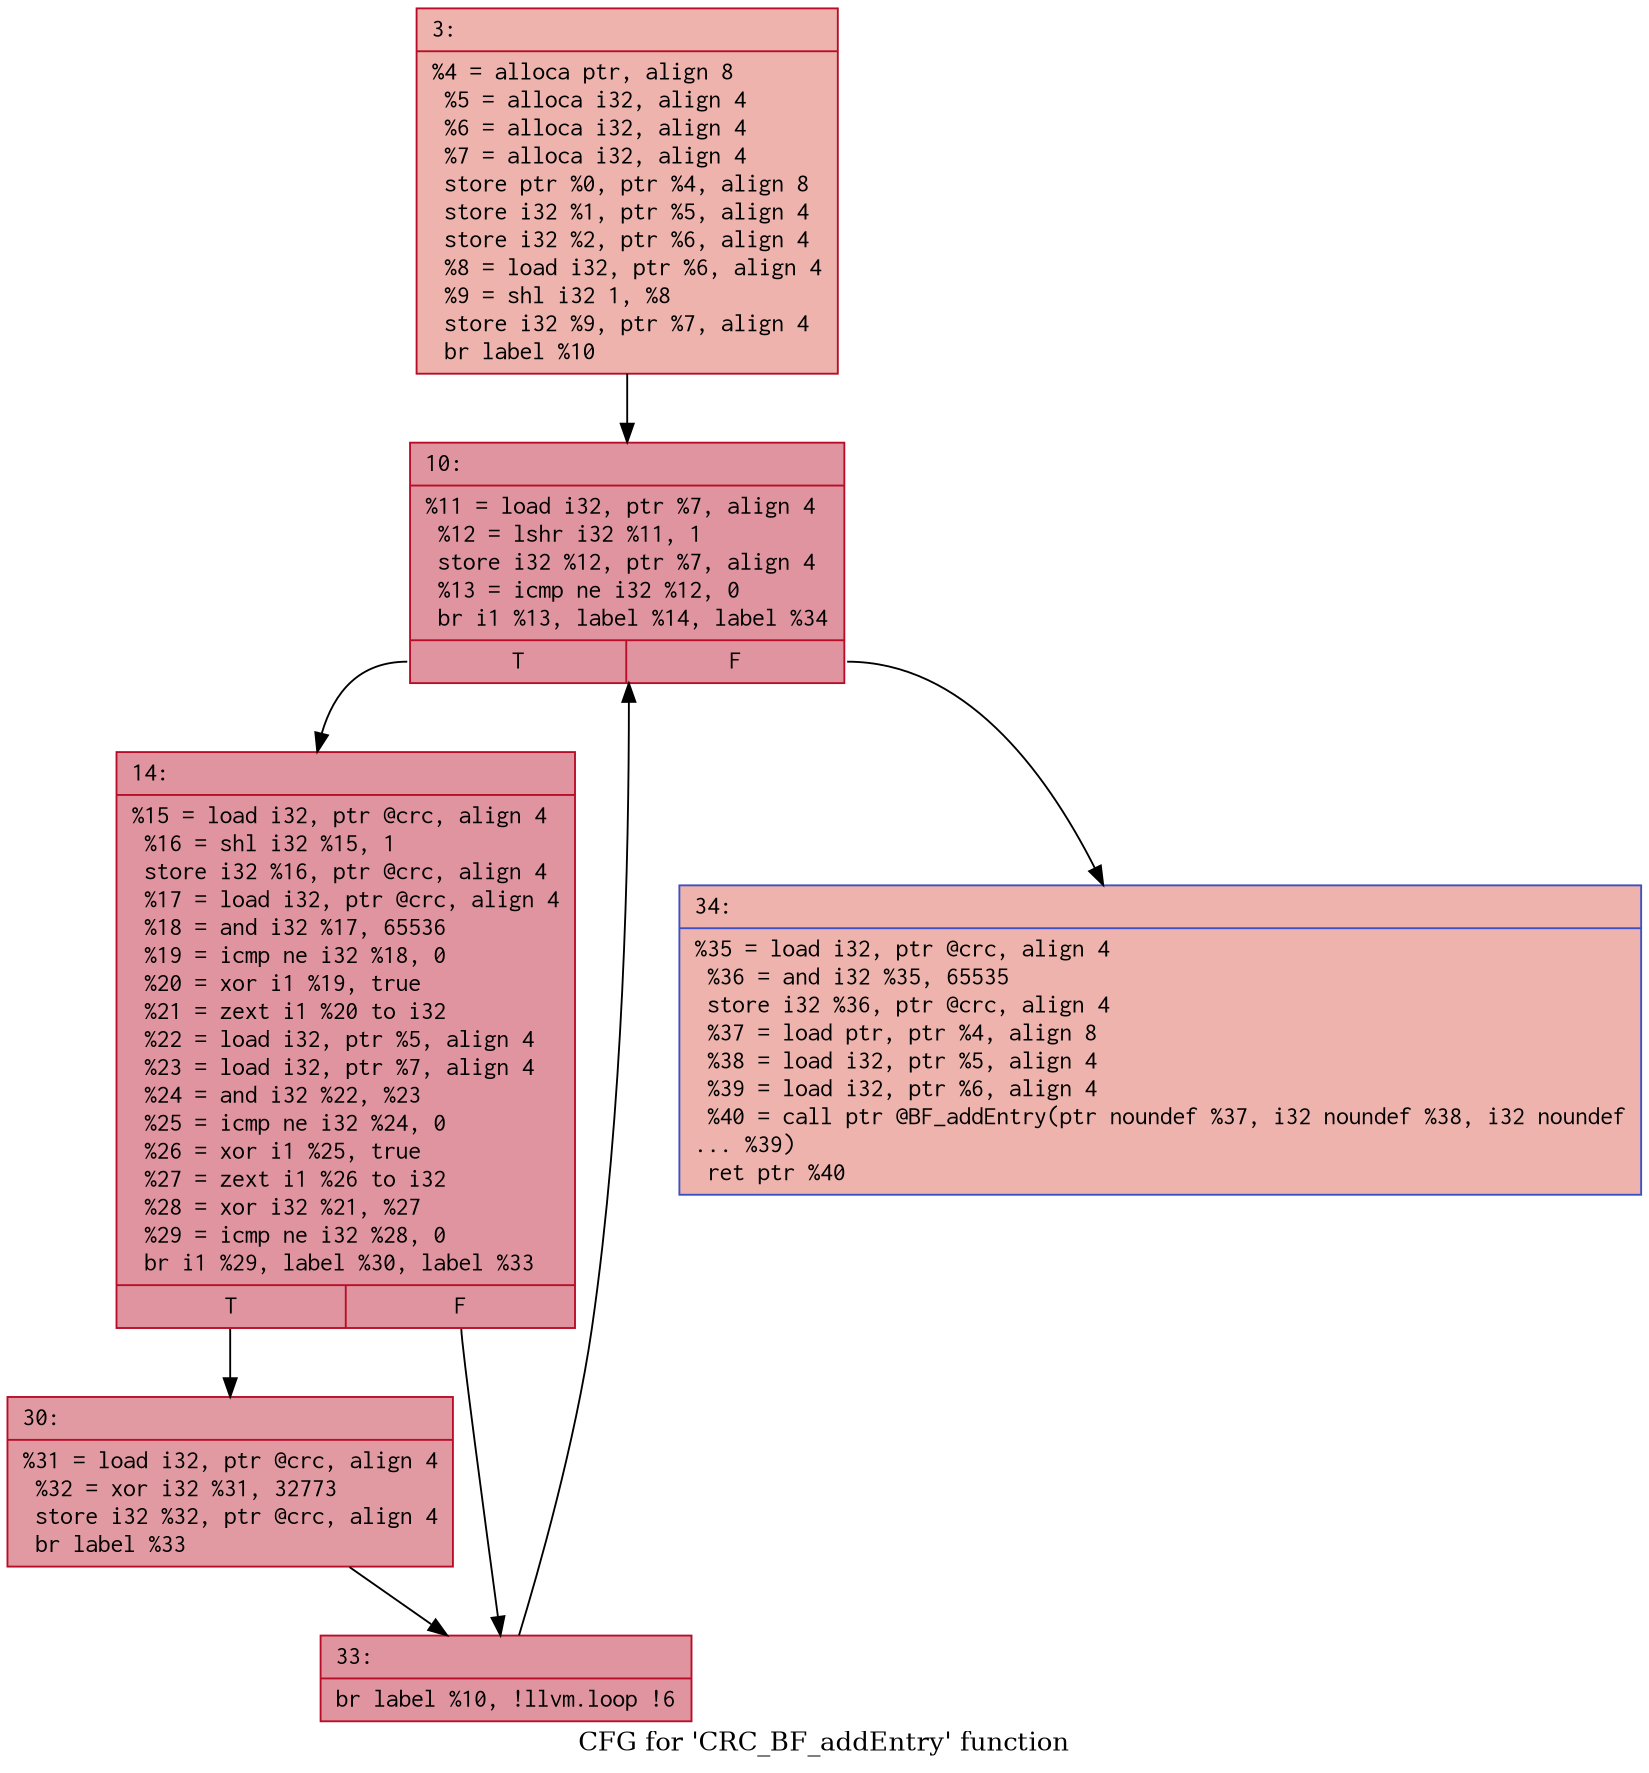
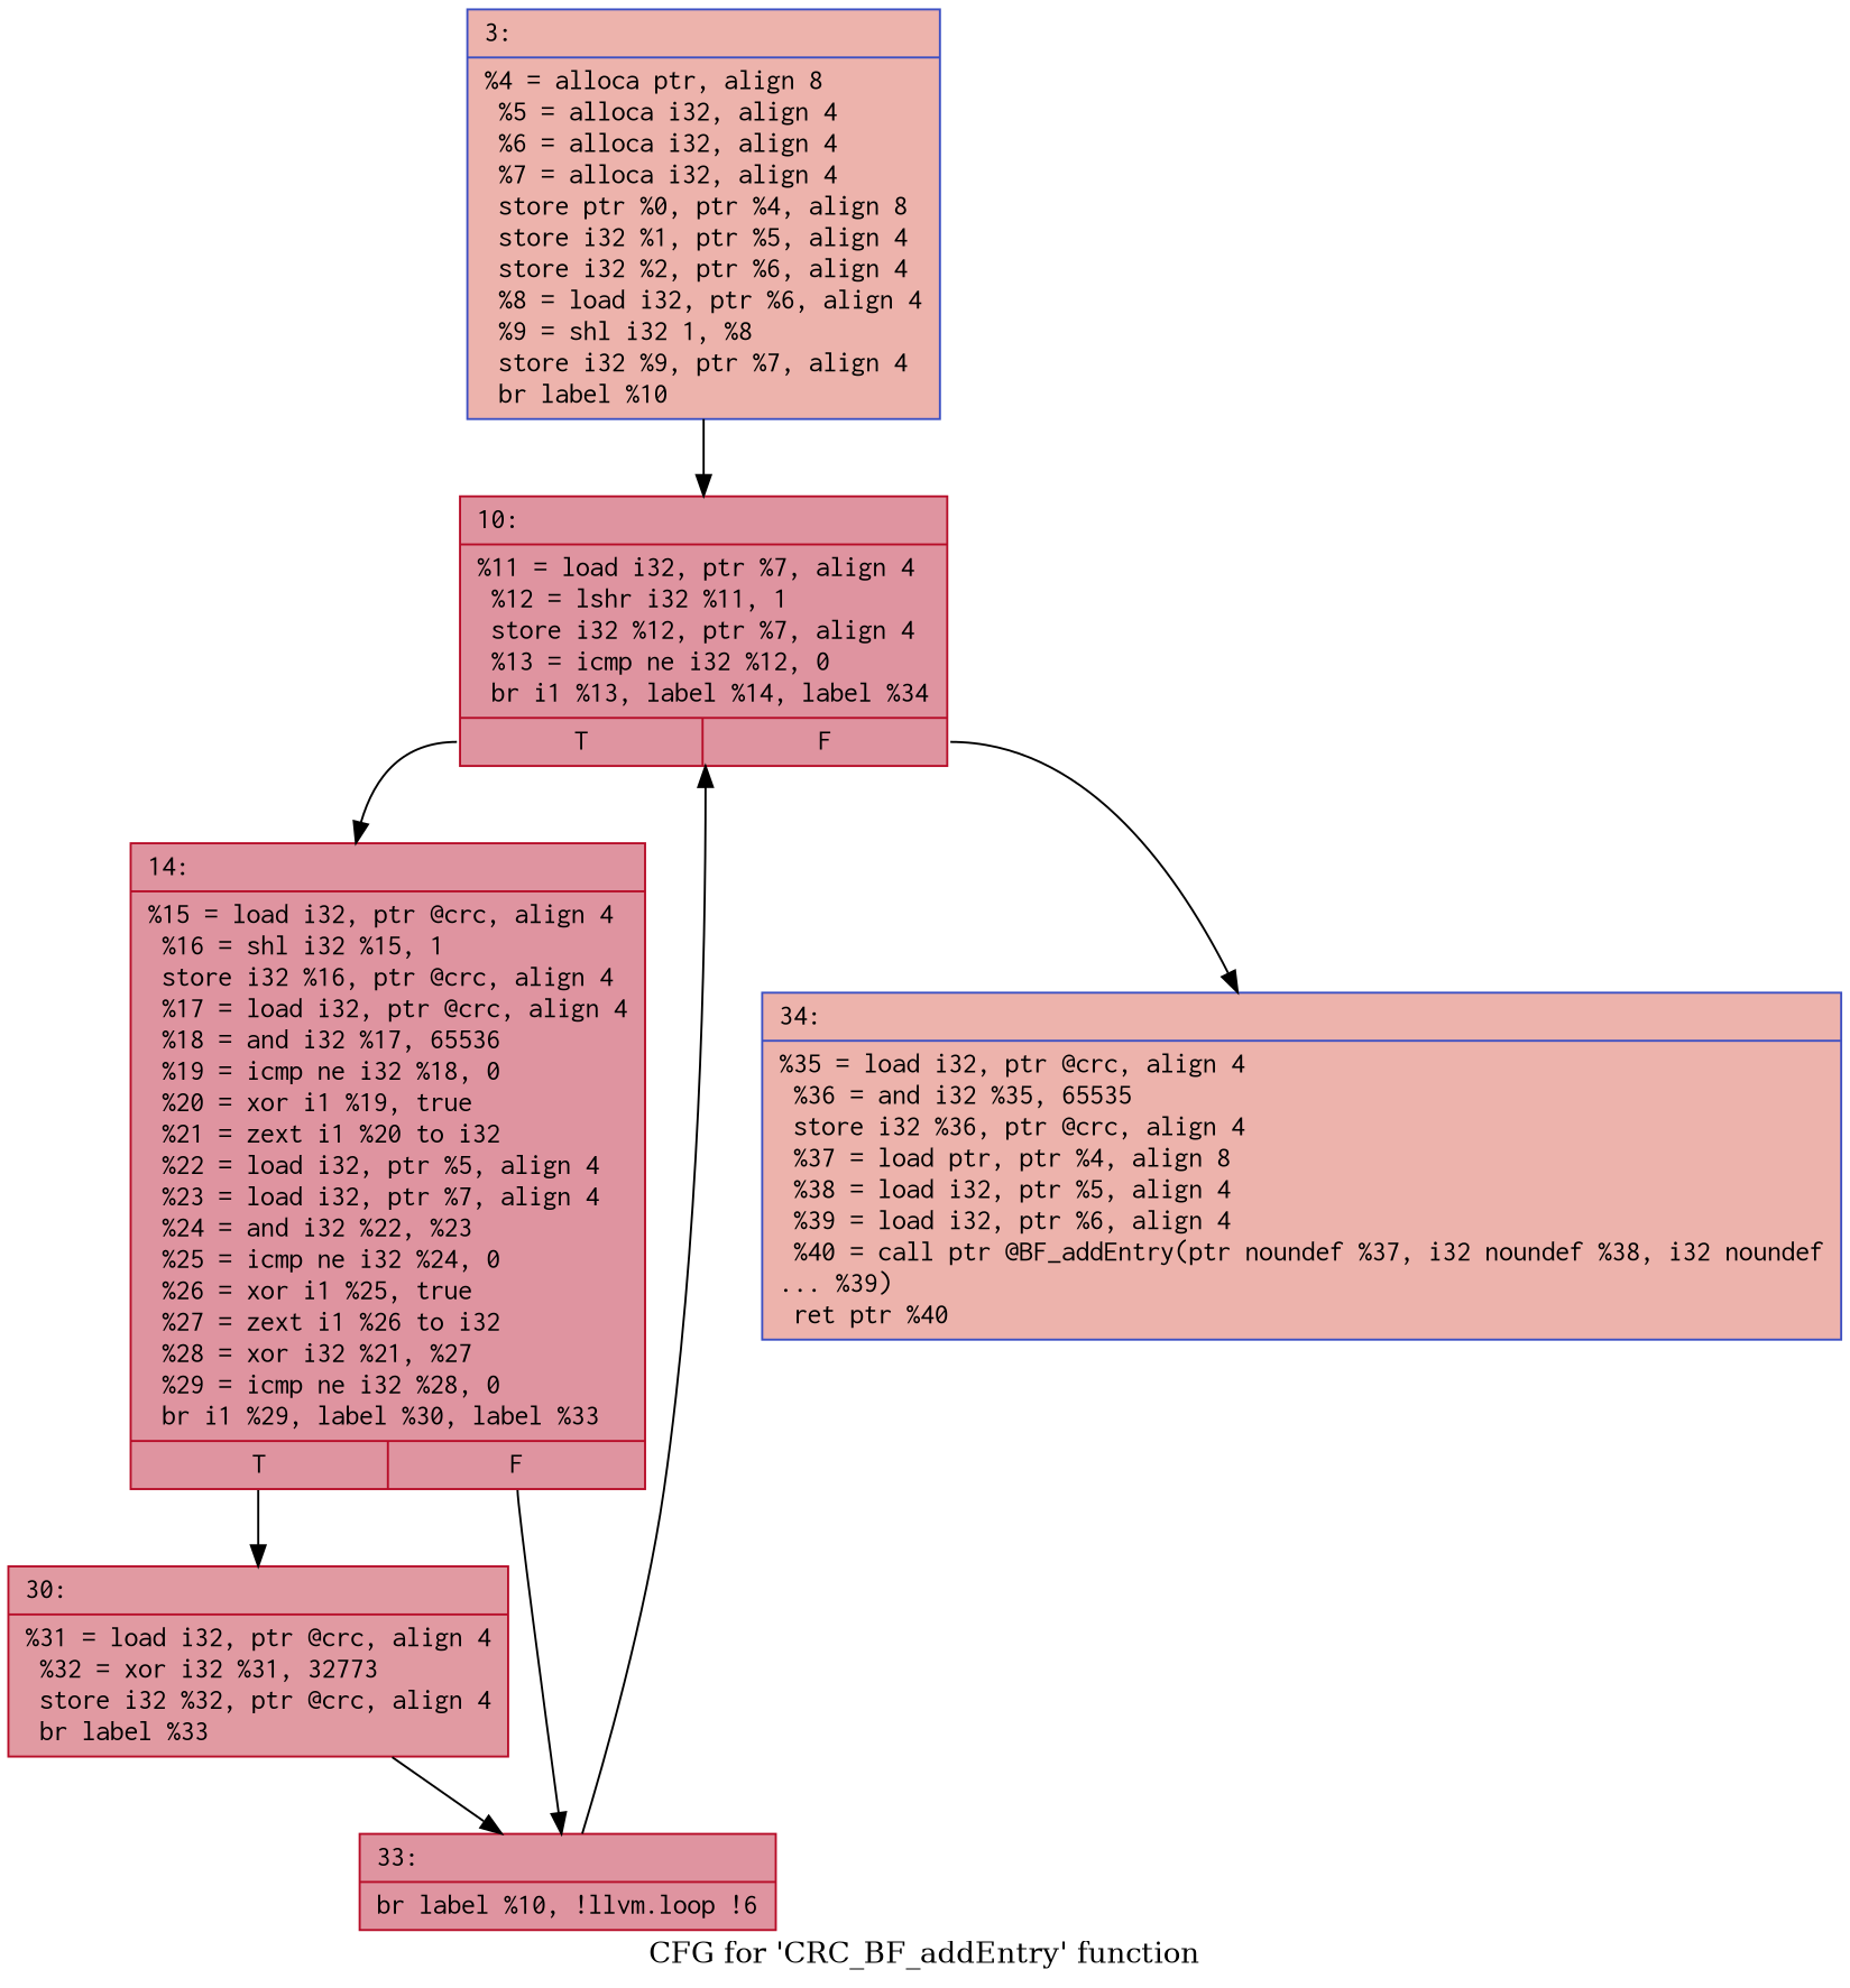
  digraph {
    label="CFG for 'CRC_BF_addEntry' function"
    node [color="#b70d28ff" fillcolor="#b70d2870" fontname=Courier shape=record style=filled]
-   n1 [fillcolor="#d6524470" label="{3:\l|  %4 = alloca ptr, align 8\l  %5 = alloca i32, align 4\l  %6 = alloca i32, align 4\l  %7 = alloca i32, align 4\l  store ptr %0, ptr %4, align 8\l  store i32 %1, ptr %5, align 4\l  store i32 %2, ptr %6, align 4\l  %8 = load i32, ptr %6, align 4\l  %9 = shl i32 1, %8\l  store i32 %9, ptr %7, align 4\l  br label %10\l}"]
+   n1 [color="#3d50c3ff" fillcolor="#d6524470" label="{3:\l|  %4 = alloca ptr, align 8\l  %5 = alloca i32, align 4\l  %6 = alloca i32, align 4\l  %7 = alloca i32, align 4\l  store ptr %0, ptr %4, align 8\l  store i32 %1, ptr %5, align 4\l  store i32 %2, ptr %6, align 4\l  %8 = load i32, ptr %6, align 4\l  %9 = shl i32 1, %8\l  store i32 %9, ptr %7, align 4\l  br label %10\l}"]
    n2 [label="{10:\l|  %11 = load i32, ptr %7, align 4\l  %12 = lshr i32 %11, 1\l  store i32 %12, ptr %7, align 4\l  %13 = icmp ne i32 %12, 0\l  br i1 %13, label %14, label %34\l|{<s0>T|<s1>F}}"]
    n3 [label="{14:\l|  %15 = load i32, ptr @crc, align 4\l  %16 = shl i32 %15, 1\l  store i32 %16, ptr @crc, align 4\l  %17 = load i32, ptr @crc, align 4\l  %18 = and i32 %17, 65536\l  %19 = icmp ne i32 %18, 0\l  %20 = xor i1 %19, true\l  %21 = zext i1 %20 to i32\l  %22 = load i32, ptr %5, align 4\l  %23 = load i32, ptr %7, align 4\l  %24 = and i32 %22, %23\l  %25 = icmp ne i32 %24, 0\l  %26 = xor i1 %25, true\l  %27 = zext i1 %26 to i32\l  %28 = xor i32 %21, %27\l  %29 = icmp ne i32 %28, 0\l  br i1 %29, label %30, label %33\l|{<s0>T|<s1>F}}"]
    n4 [color="#3d50c3ff" fillcolor="#d6524470" label="{34:\l|  %35 = load i32, ptr @crc, align 4\l  %36 = and i32 %35, 65535\l  store i32 %36, ptr @crc, align 4\l  %37 = load ptr, ptr %4, align 8\l  %38 = load i32, ptr %5, align 4\l  %39 = load i32, ptr %6, align 4\l  %40 = call ptr @BF_addEntry(ptr noundef %37, i32 noundef %38, i32 noundef\l... %39)\l  ret ptr %40\l}"]
    n5 [fillcolor="#bb1b2c70" label="{30:\l|  %31 = load i32, ptr @crc, align 4\l  %32 = xor i32 %31, 32773\l  store i32 %32, ptr @crc, align 4\l  br label %33\l}"]
    n6 [label="{33:\l|  br label %10, !llvm.loop !6\l}"]
    n1 -> n2
    n2 -> n3 [tailport=s0]
    n2 -> n4 [tailport=s1]
    n3 -> n5 [tailport=s0]
    n3 -> n6 [tailport=s1]
    n5 -> n6
    n6 -> n2
  }
